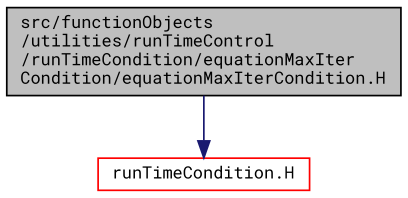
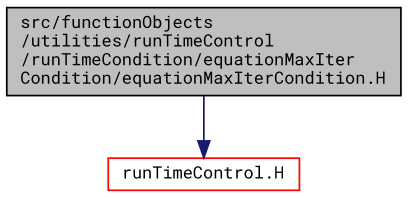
  digraph {
    fontname="Roboto Mono"
    node [fontname="Roboto Mono" fontsize=10 shape=record]
    n1 [color=black fillcolor=grey75 fontcolor=black height=0.2 label="src/functionObjects\l/utilities/runTimeControl\l/runTimeCondition/equationMaxIter\lCondition/equationMaxIterCondition.H" style=filled width=0.4]
-   n2 [color=red height=0.2 label="runTimeCondition.H" width=0.4]
+   n2 [color=red height=0.2 label="runTimeControl.H" width=0.4]
    n1 -> n2 [color=midnightblue fontname="Roboto Mono" fontsize=10 labelfontname=Helvetica labelfontsize=10 style=solid]
  }
